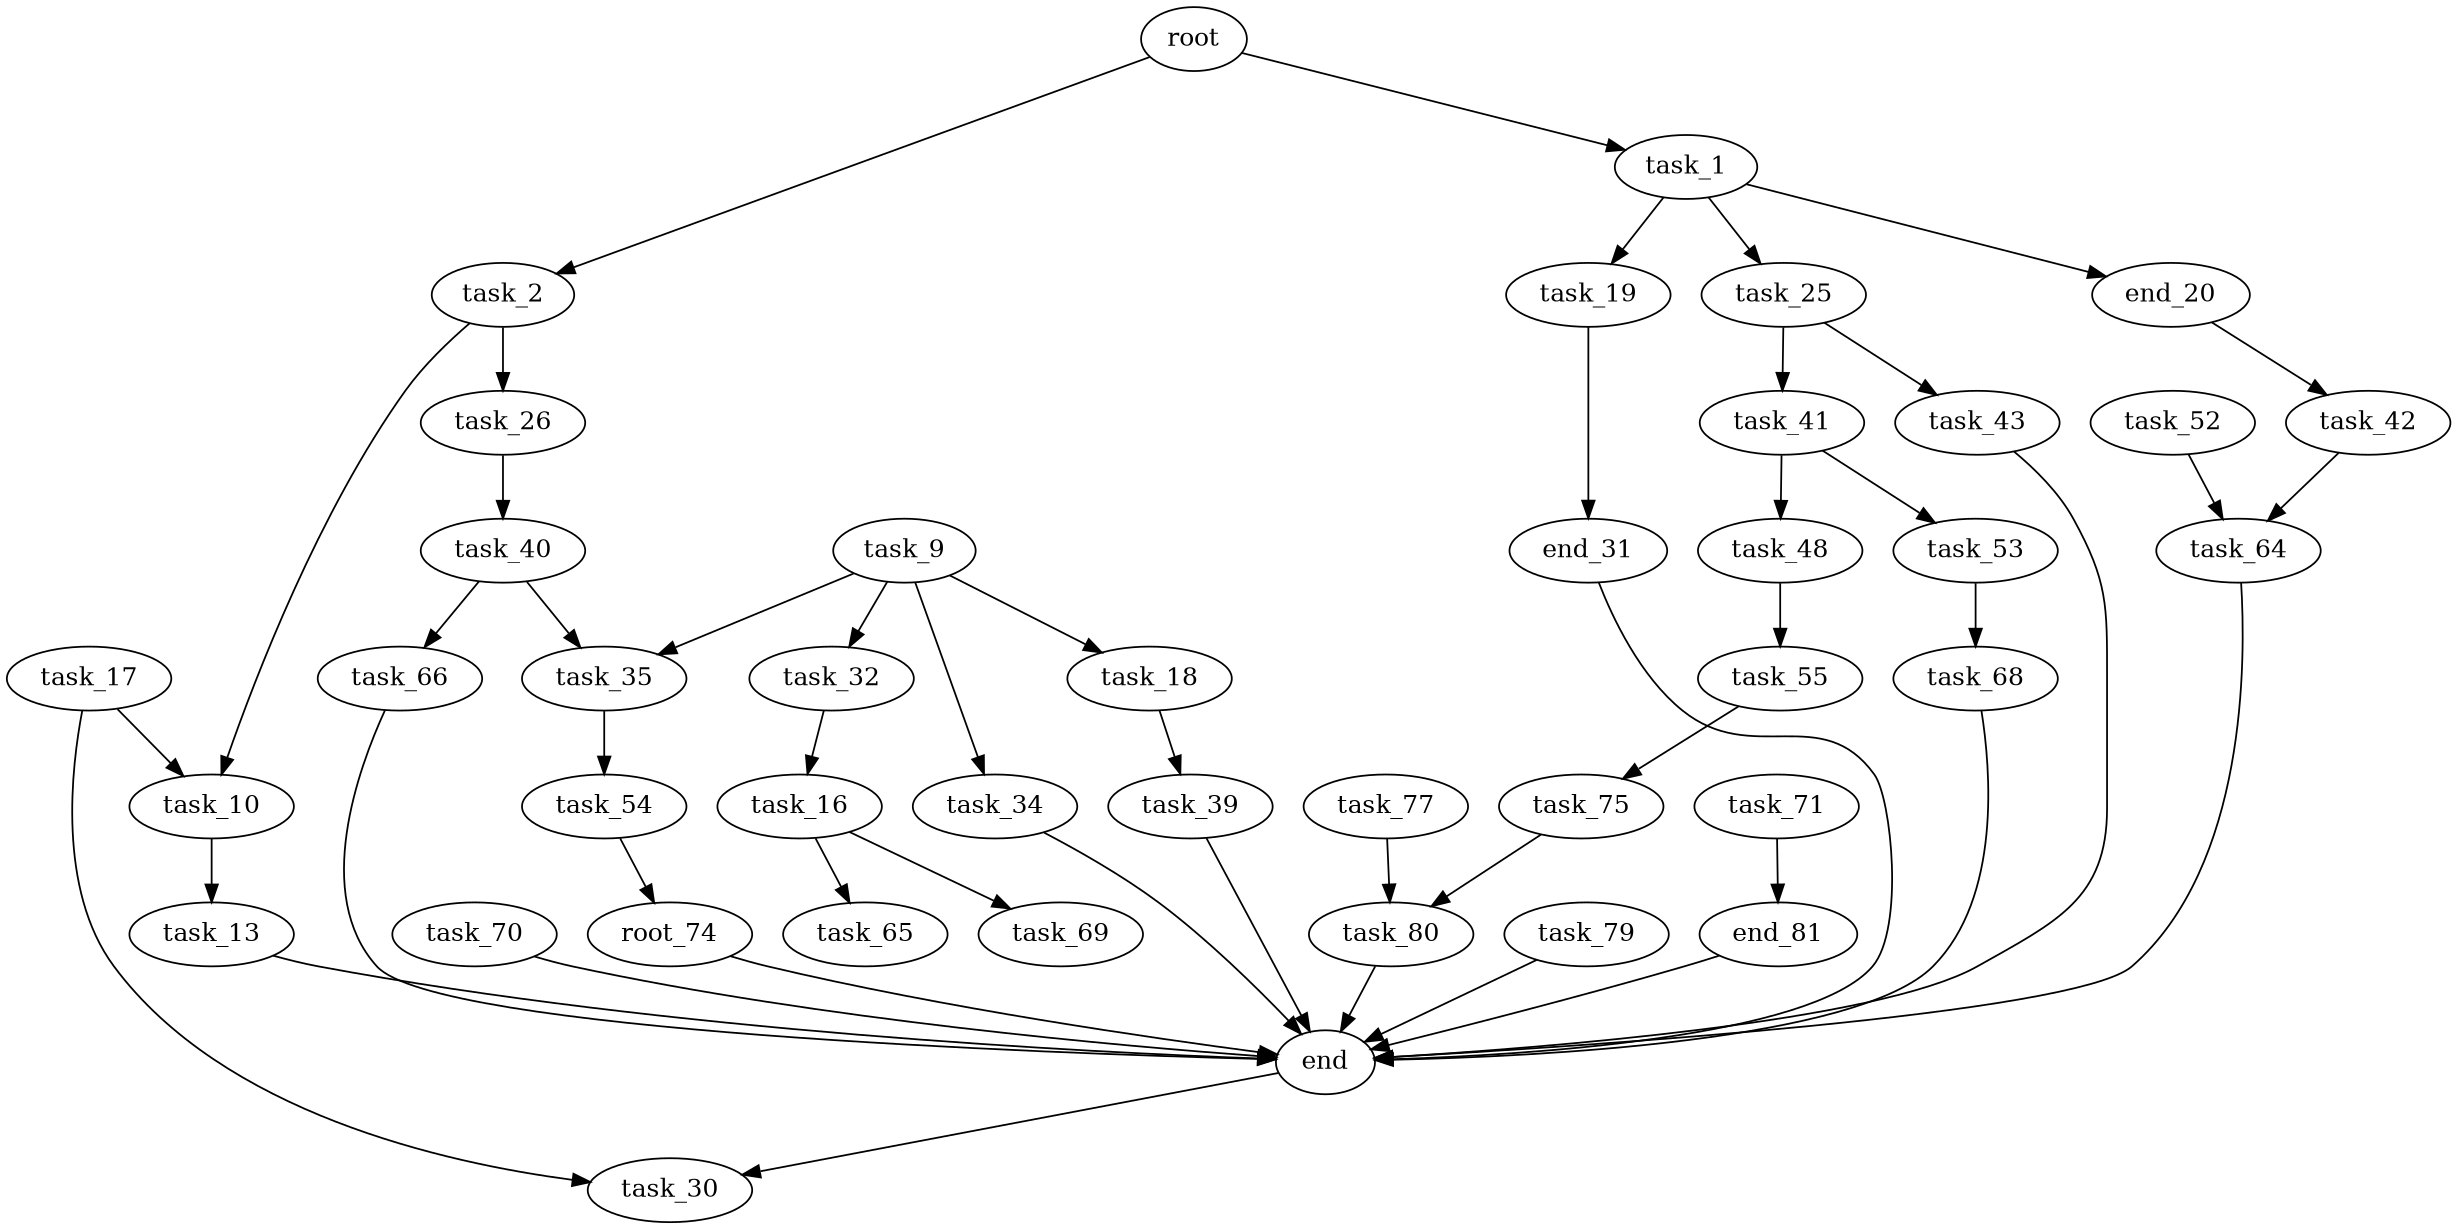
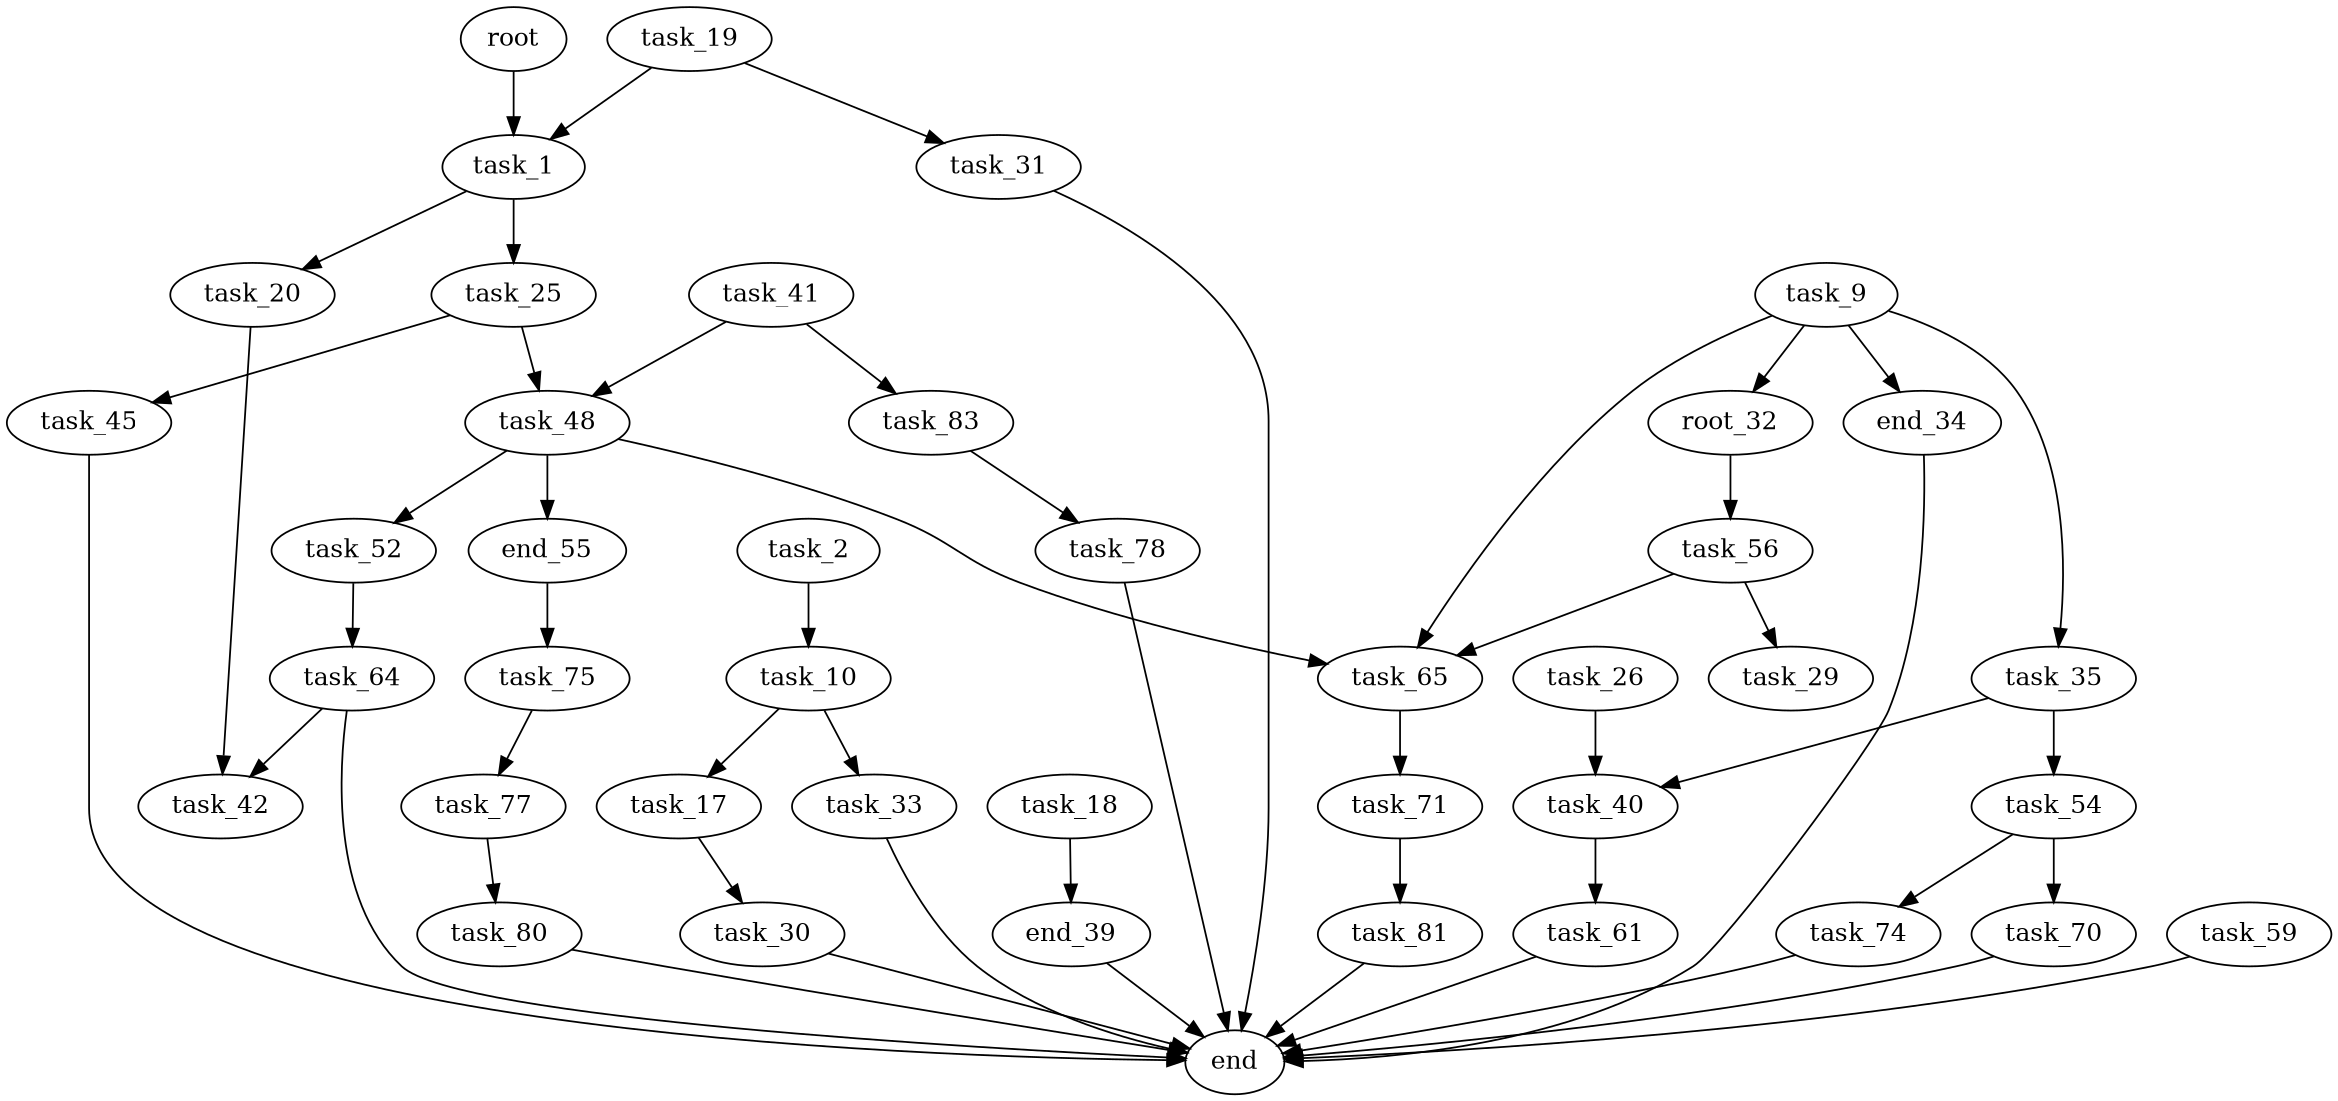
  digraph {
    root
    task_1
    task_2
    task_19
-   task_20 [label=end_20]
+   task_20
    task_25
    task_10
    task_26
-   task_31 [label=end_31]
+   task_31
    task_42
    task_41
-   task_43
+   task_43 [label=task_45]
    task_9
    task_18
-   task_32
-   task_34
+   task_32 [label=root_32]
+   task_34 [label=end_34]
    task_35
    task_17
-   task_33 [label=task_13]
+   task_33
    task_40
    end
    task_64
    task_48
-   task_53
-   task_39
-   task_56 [label=task_16]
+   task_53 [label=task_83]
+   task_39 [label=end_39]
+   task_56
    task_54
    task_30
-   task_66
+   task_66 [label=task_61]
    task_65
-   task_69
+   task_69 [label=task_29]
    task_70
-   task_74 [label=root_74]
+   task_74
    task_52
-   task_55
-   task_68
+   task_55 [label=end_55]
+   task_68 [label=task_78]
    task_71
    task_75
    task_77
-   task_81 [label=end_81]
+   task_81
    task_80
-   task_79
+   task_79 [label=task_59]
    root -> task_1
-   root -> task_2
-   task_1 -> task_19
+   task_19 -> task_1
    task_1 -> task_20
    task_1 -> task_25
    task_2 -> task_10
-   task_2 -> task_26
    task_19 -> task_31
    task_20 -> task_42
-   task_25 -> task_41
+   task_25 -> task_48
    task_25 -> task_43
-   task_17 -> task_10
+   task_10 -> task_17
    task_10 -> task_33
    task_26 -> task_40
    task_31 -> end
-   task_42 -> task_64
+   task_64 -> task_42
    task_41 -> task_48
    task_41 -> task_53
    task_43 -> end
-   task_9 -> task_18
+   task_9 -> task_65
    task_9 -> task_32
    task_9 -> task_34
    task_9 -> task_35
    task_18 -> task_39
    task_32 -> task_56
    task_34 -> end
-   task_40 -> task_35
+   task_35 -> task_40
    task_35 -> task_54
    task_17 -> task_30
    task_33 -> end
    task_40 -> task_66
    task_64 -> end
+   task_48 -> task_65
+   task_48 -> task_52
    task_48 -> task_55
    task_53 -> task_68
    task_39 -> end
    task_56 -> task_65
    task_56 -> task_69
+   task_54 -> task_70
    task_54 -> task_74
-   end -> task_30
+   task_30 -> end
    task_66 -> end
+   task_65 -> task_71
    task_70 -> end
    task_74 -> end
    task_52 -> task_64
    task_55 -> task_75
    task_68 -> end
    task_71 -> task_81
-   task_75 -> task_80
+   task_75 -> task_77
    task_77 -> task_80
    task_81 -> end
    task_80 -> end
    task_79 -> end
  }
